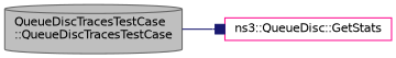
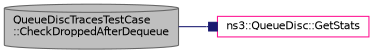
  digraph {
    rankdir=LR
    node [fontname=Helvetica fontsize=10 style=filled]
-   n1 [color=gray40 fillcolor=grey75 fontcolor=black height=0.2 label="QueueDiscTracesTestCase\l::QueueDiscTracesTestCase" shape=cylinder width=0.4]
+   n1 [color=gray40 fillcolor=grey75 fontcolor=black height=0.2 label="QueueDiscTracesTestCase\l::CheckDroppedAfterDequeue" shape=cylinder width=0.4]
    n2 [color=deeppink fillcolor=white height=0.2 label="ns3::QueueDisc::GetStats" shape=box width=0.4]
    n1 -> n2 [color=midnightblue fontname=Helvetica fontsize=10 labelfontname=Helvetica labelfontsize=10 style=solid arrowhead=box]
  }
